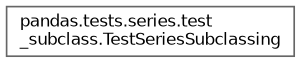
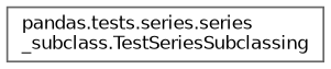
  digraph {
    rankdir=LR
-   n1 [color=grey40 fillcolor=white fontname=Helvetica fontsize=10 height=0.2 label="pandas.tests.series.test\l_subclass.TestSeriesSubclassing" shape=box style=filled width=0.4]
+   n1 [color=grey40 fillcolor=white fontname=Helvetica fontsize=10 height=0.2 label="pandas.tests.series.series\l_subclass.TestSeriesSubclassing" shape=box style=filled width=0.4]
  }
